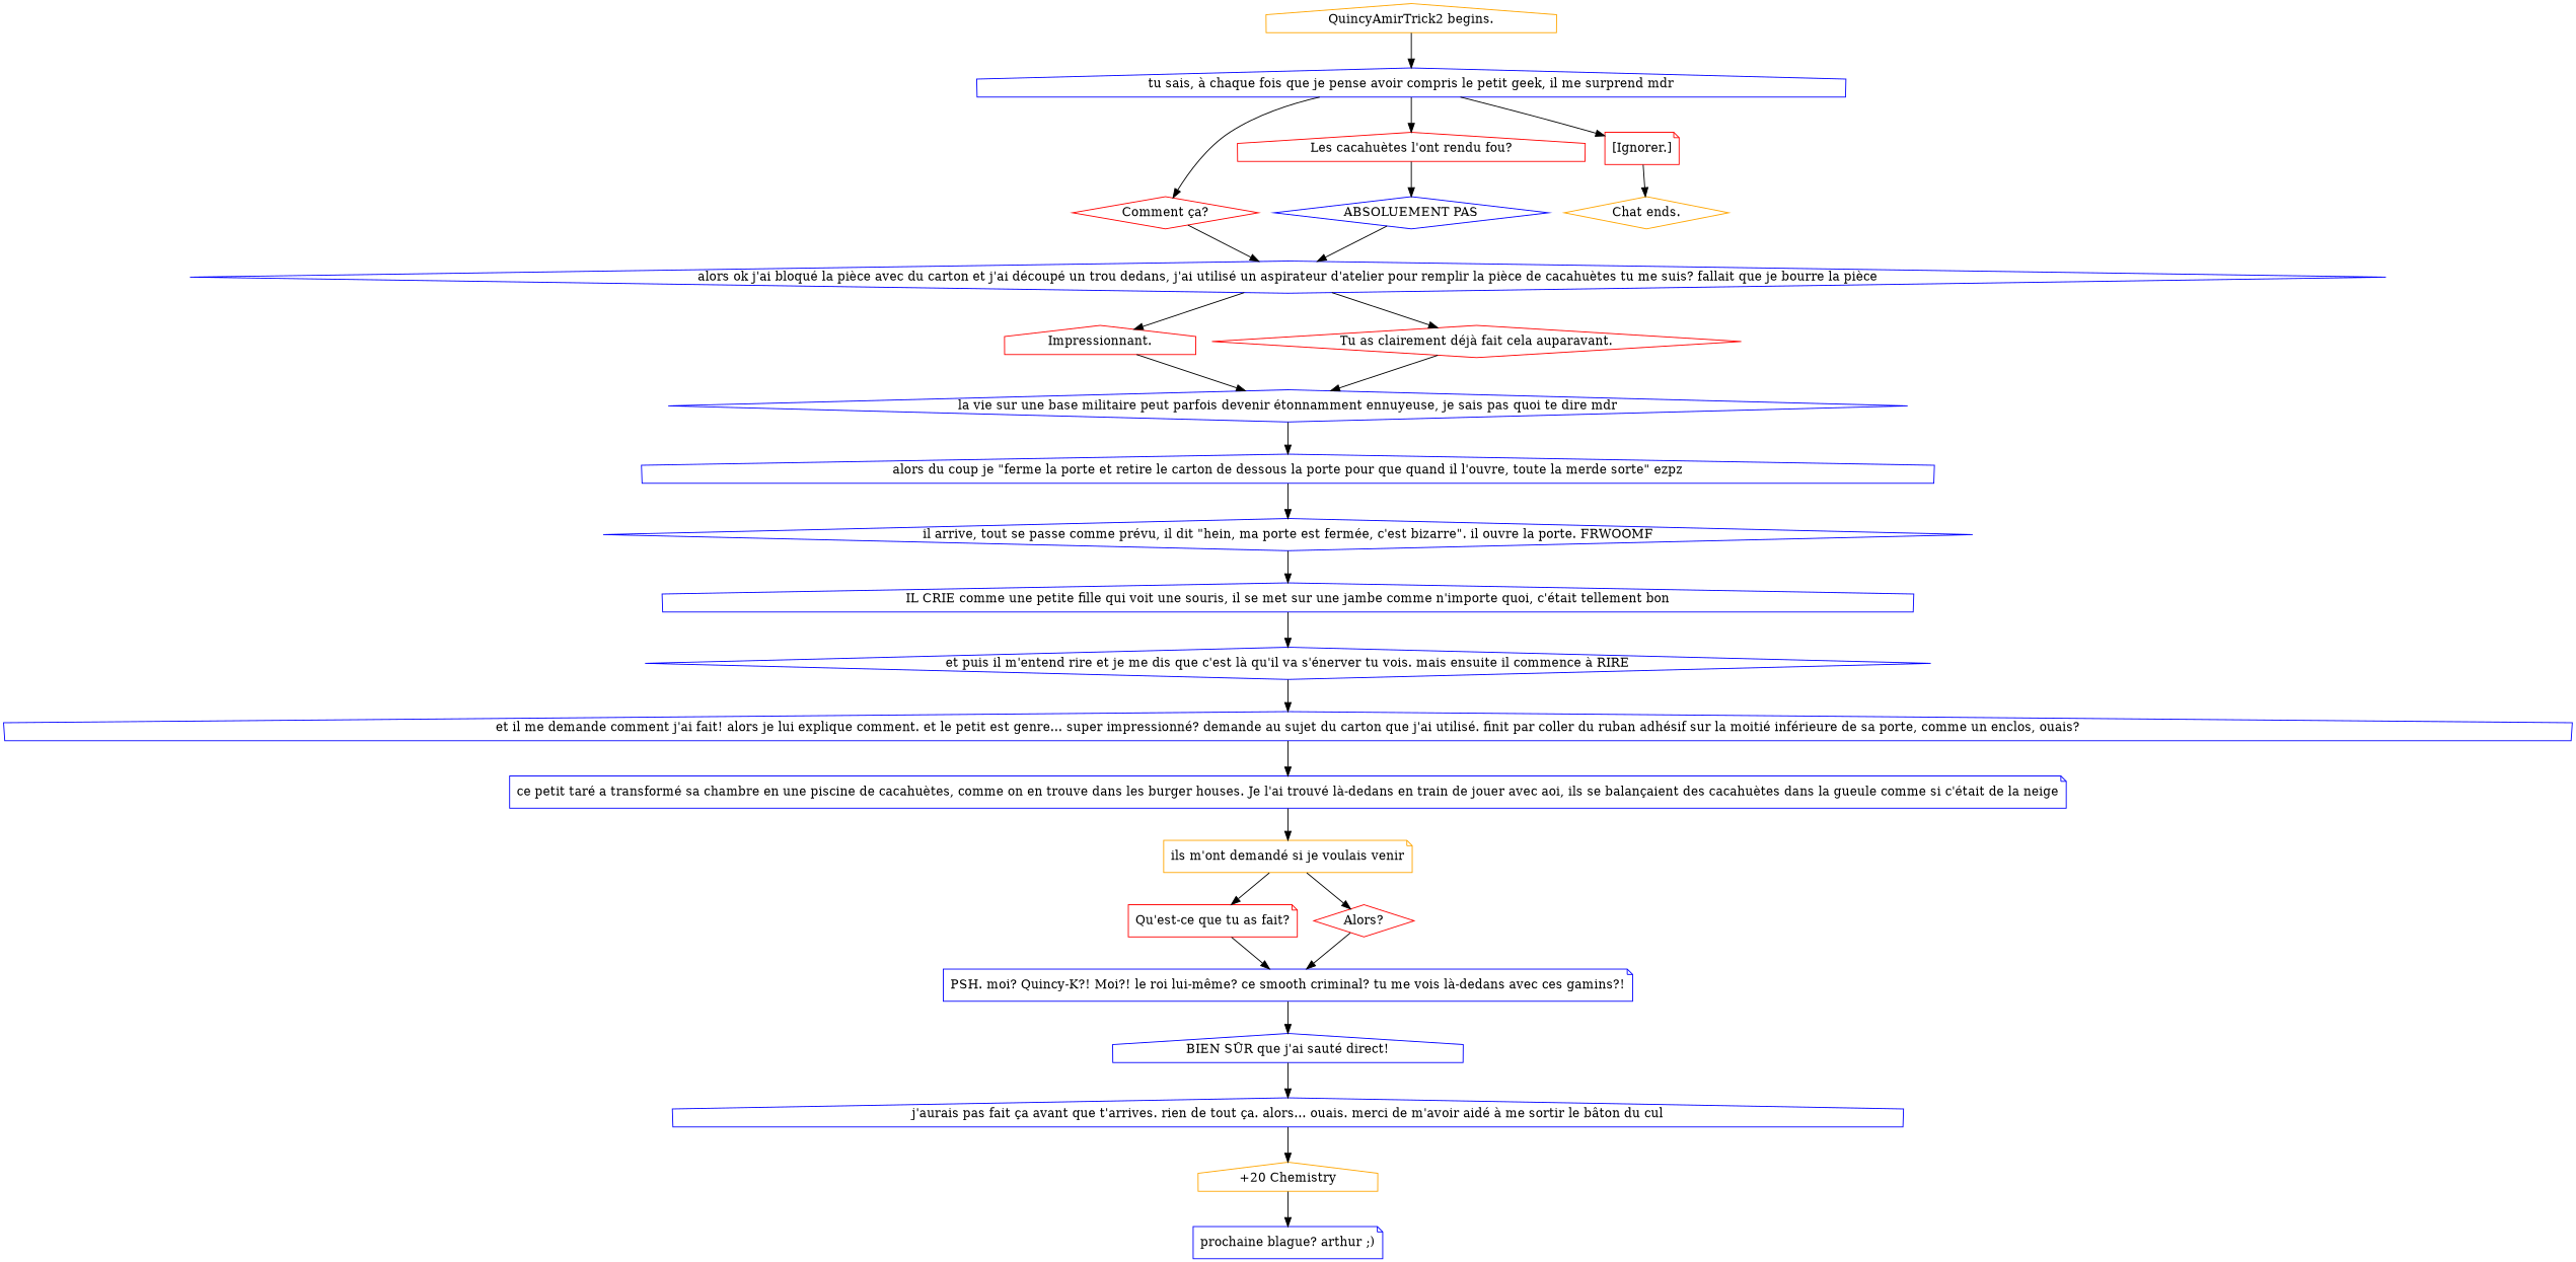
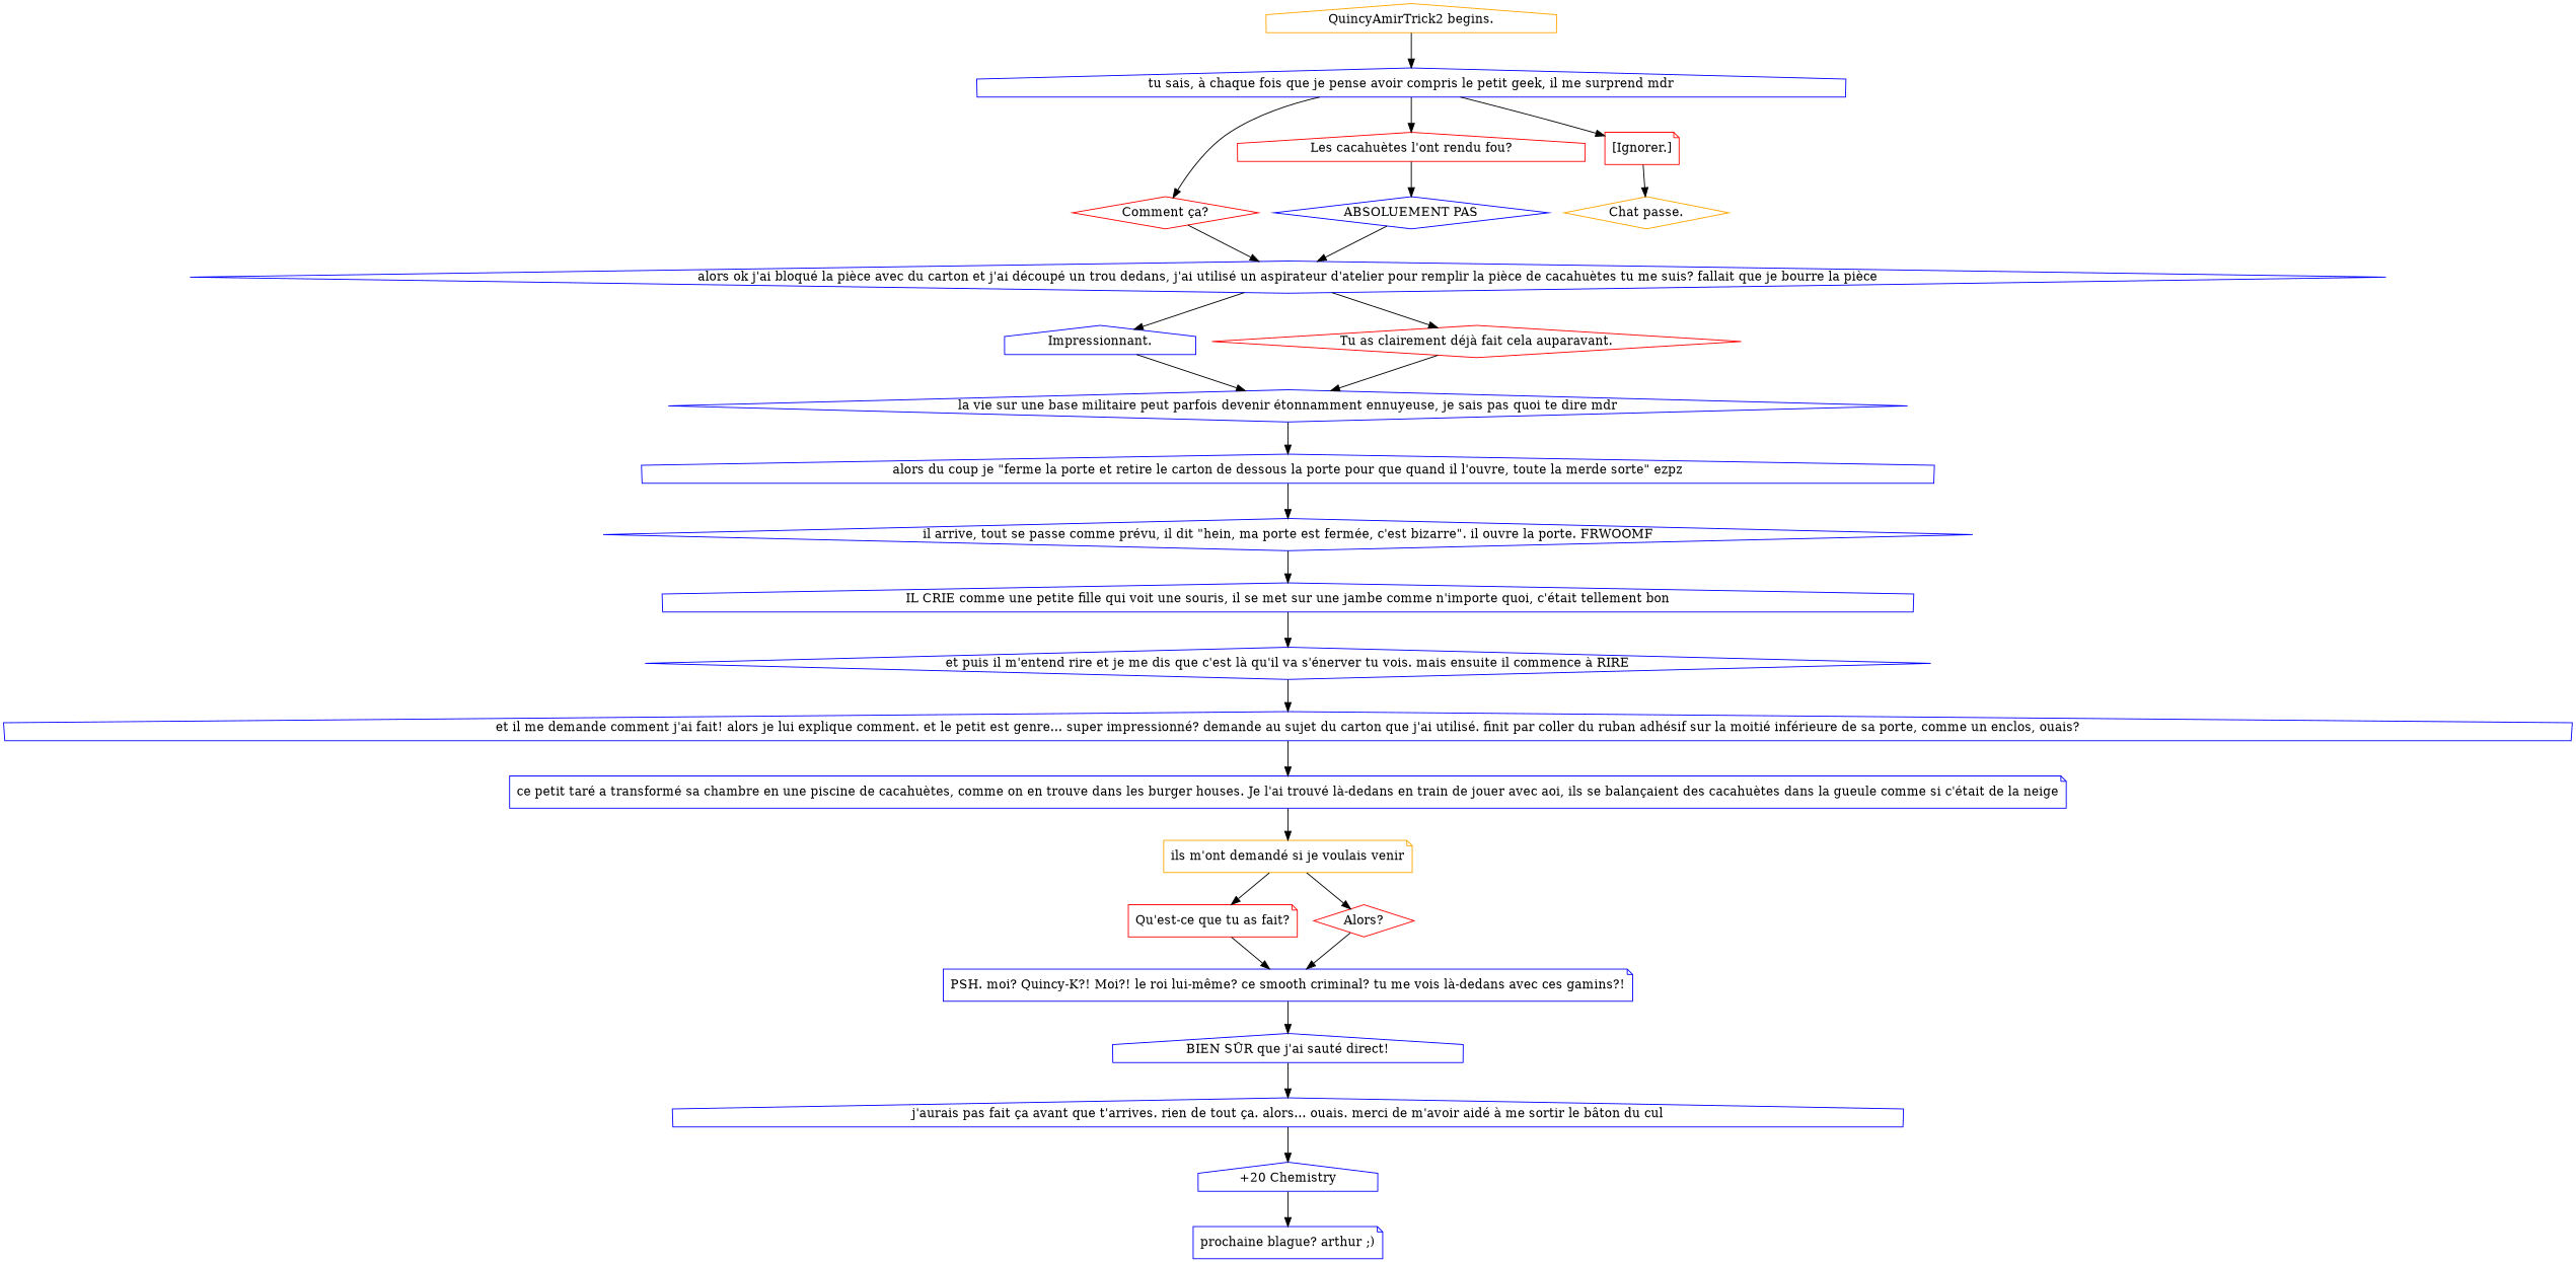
  digraph {
    node [color=blue shape=house]
    "QuincyAmirTrick2 begins." [color=orange]
    n2 [label="tu sais, à chaque fois que je pense avoir compris le petit geek, il me surprend mdr"]
    n3 [color=red label="Comment ça?" shape=diamond]
    n4 [color=red label="Les cacahuètes l'ont rendu fou?"]
    n5 [color=red label="[Ignorer.]" shape=note]
    n6 [label="alors ok j'ai bloqué la pièce avec du carton et j'ai découpé un trou dedans, j'ai utilisé un aspirateur d'atelier pour remplir la pièce de cacahuètes tu me suis? fallait que je bourre la pièce" shape=diamond]
    n7 [label="ABSOLUEMENT PAS" shape=diamond]
-   "Chat ends." [color=orange shape=diamond]
-   n9 [color=red label="Impressionnant."]
+   "Chat ends." [color=orange shape=diamond label="Chat passe."]
+   n9 [label="Impressionnant."]
    n10 [color=red label="Tu as clairement déjà fait cela auparavant." shape=diamond]
    n11 [label="la vie sur une base militaire peut parfois devenir étonnamment ennuyeuse, je sais pas quoi te dire mdr" shape=diamond]
    n12 [label="alors du coup je \"ferme la porte et retire le carton de dessous la porte pour que quand il l'ouvre, toute la merde sorte\" ezpz"]
    n13 [label="il arrive, tout se passe comme prévu, il dit \"hein, ma porte est fermée, c'est bizarre\". il ouvre la porte. FRWOOMF" shape=diamond]
    n14 [label="IL CRIE comme une petite fille qui voit une souris, il se met sur une jambe comme n'importe quoi, c'était tellement bon"]
    n15 [label="et puis il m'entend rire et je me dis que c'est là qu'il va s'énerver tu vois. mais ensuite il commence à RIRE" shape=diamond]
    n16 [label="et il me demande comment j'ai fait! alors je lui explique comment. et le petit est genre... super impressionné? demande au sujet du carton que j'ai utilisé. finit par coller du ruban adhésif sur la moitié inférieure de sa porte, comme un enclos, ouais?"]
    n17 [label="ce petit taré a transformé sa chambre en une piscine de cacahuètes, comme on en trouve dans les burger houses. Je l'ai trouvé là-dedans en train de jouer avec aoi, ils se balançaient des cacahuètes dans la gueule comme si c'était de la neige" shape=note]
    n18 [color=orange label="ils m'ont demandé si je voulais venir" shape=note]
    n19 [color=red label="Qu'est-ce que tu as fait?" shape=note]
    n20 [color=red label="Alors?" shape=diamond]
    n21 [label="PSH. moi? Quincy-K?! Moi?! le roi lui-même? ce smooth criminal? tu me vois là-dedans avec ces gamins?!" shape=note]
    n22 [label="BIEN SÛR que j'ai sauté direct!"]
    n23 [label="j'aurais pas fait ça avant que t'arrives. rien de tout ça. alors... ouais. merci de m'avoir aidé à me sortir le bâton du cul"]
-   n24 [color=orange label="+20 Chemistry"]
+   n24 [label="+20 Chemistry"]
    n25 [label="prochaine blague? arthur ;)" shape=note]
    "QuincyAmirTrick2 begins." -> n2
    n2 -> n3
    n2 -> n4
    n2 -> n5
    n3 -> n6
    n4 -> n7
    n5 -> "Chat ends."
    n6 -> n9
    n6 -> n10
    n7 -> n6
    n9 -> n11
    n10 -> n11
    n11 -> n12
    n12 -> n13
    n13 -> n14
    n14 -> n15
    n15 -> n16
    n16 -> n17
    n17 -> n18
    n18 -> n19
    n18 -> n20
    n19 -> n21
    n20 -> n21
    n21 -> n22
    n22 -> n23
    n23 -> n24
    n24 -> n25
  }
